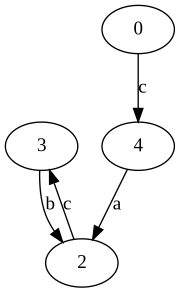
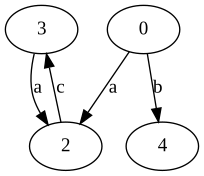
  strict digraph {
    fontname="Liberation Serif"
    node [fontname="Liberation Serif"]
    edge [fontname="Liberation Serif"]
    n1 [label=3]
    2
    0
    4
-   n1 -> 2 [label=b]
+   n1 -> 2 [label=a]
    2 -> n1 [label=c]
-   0 -> 4 [label=c]
-   4 -> 2 [label=a]
+   0 -> 4 [label=b]
+   0 -> 2 [label=a]
  }
